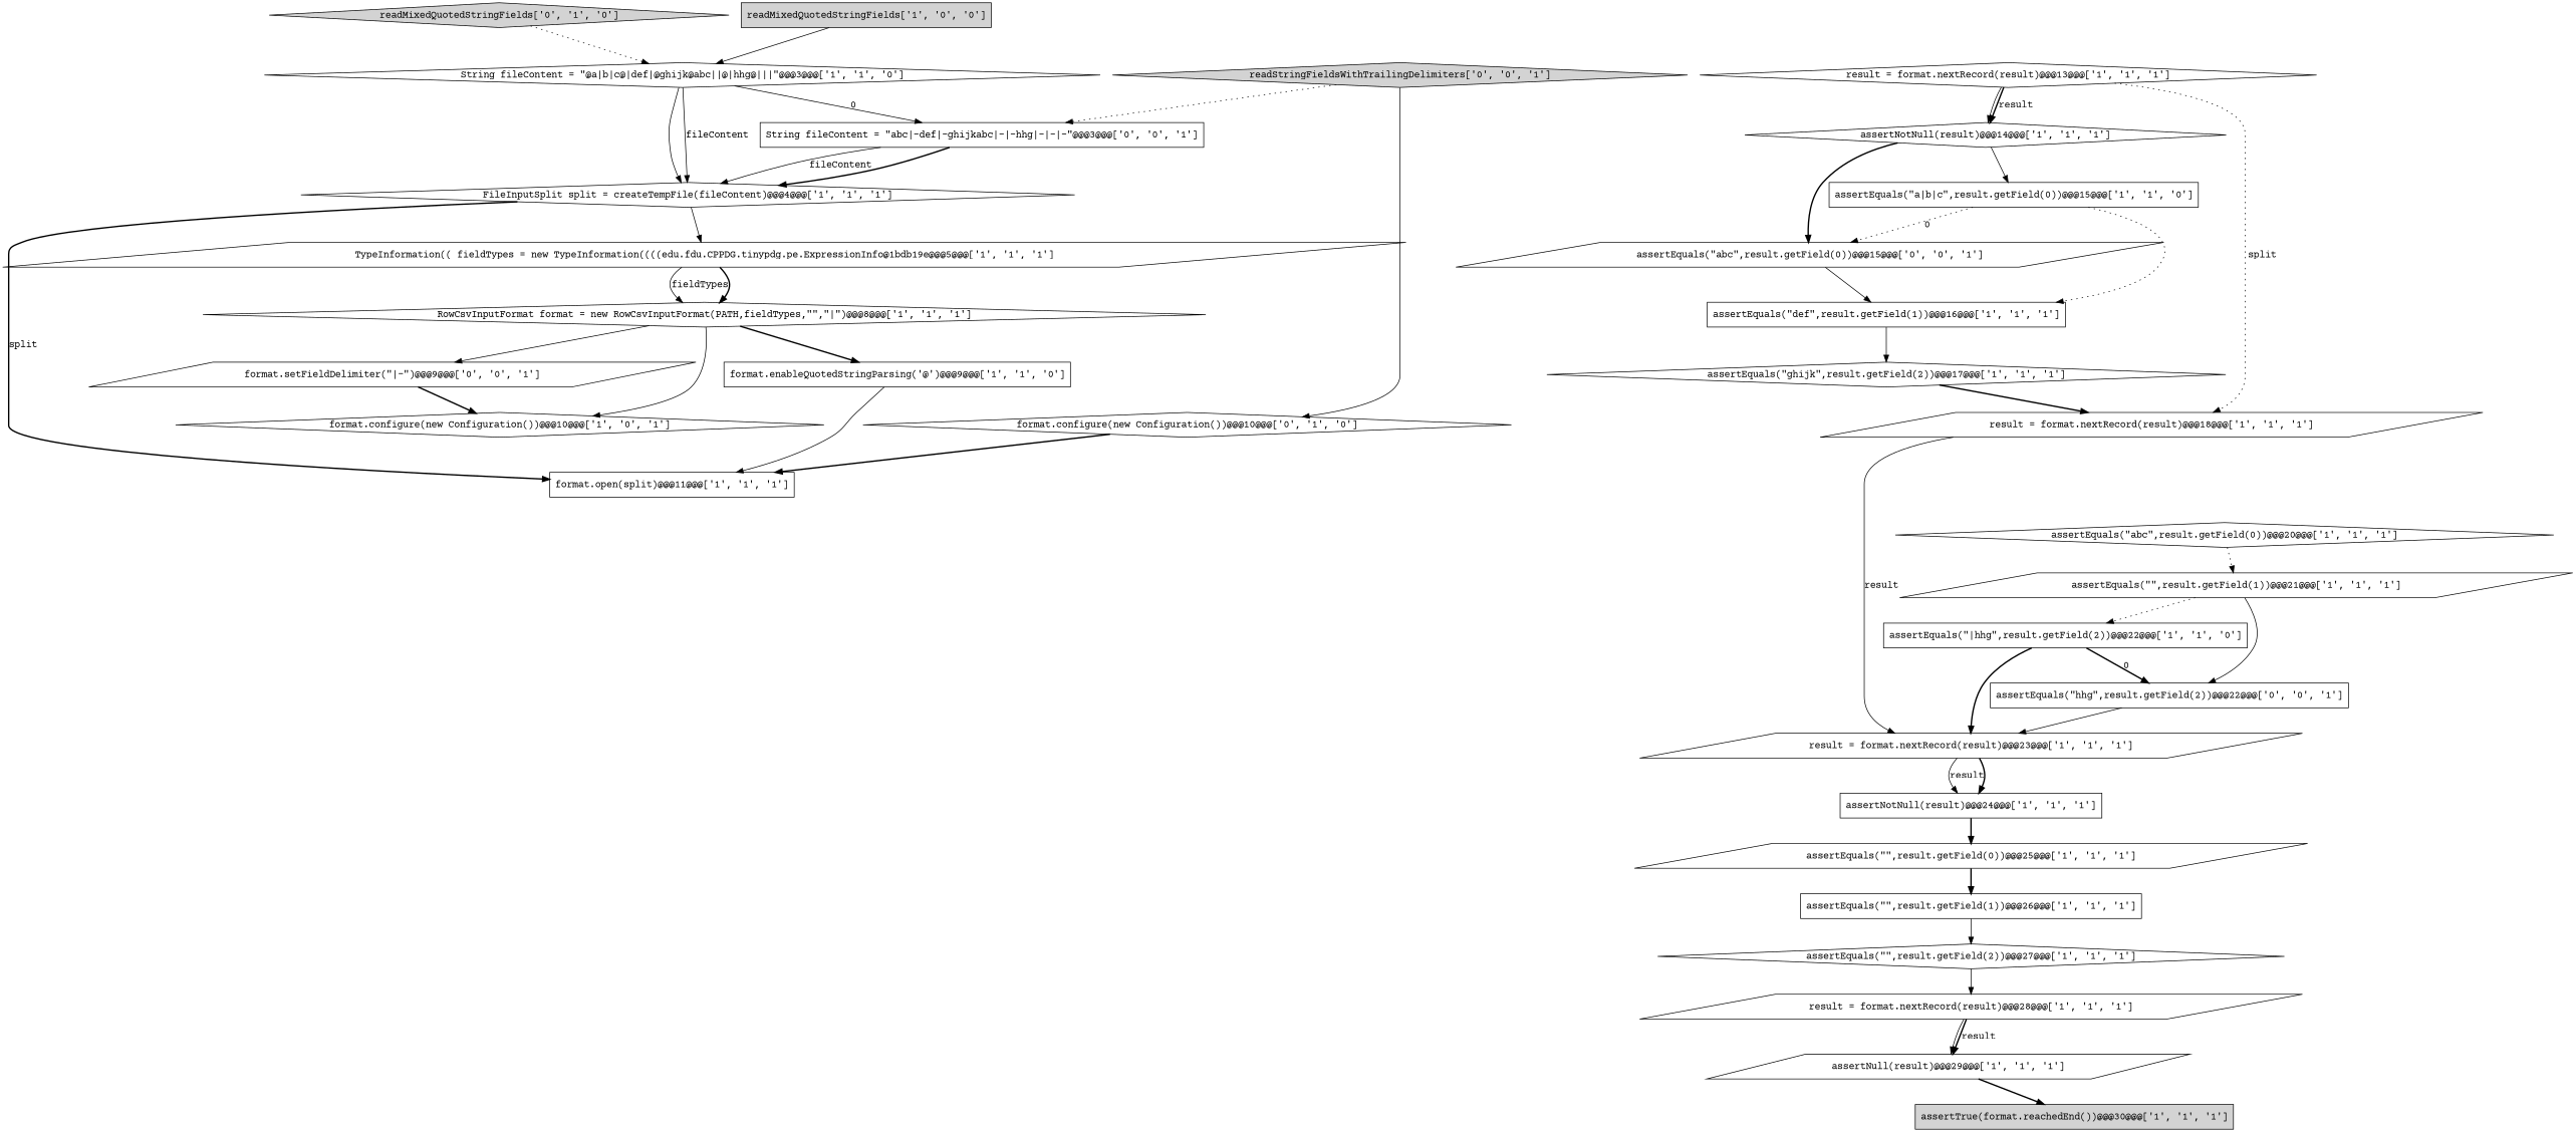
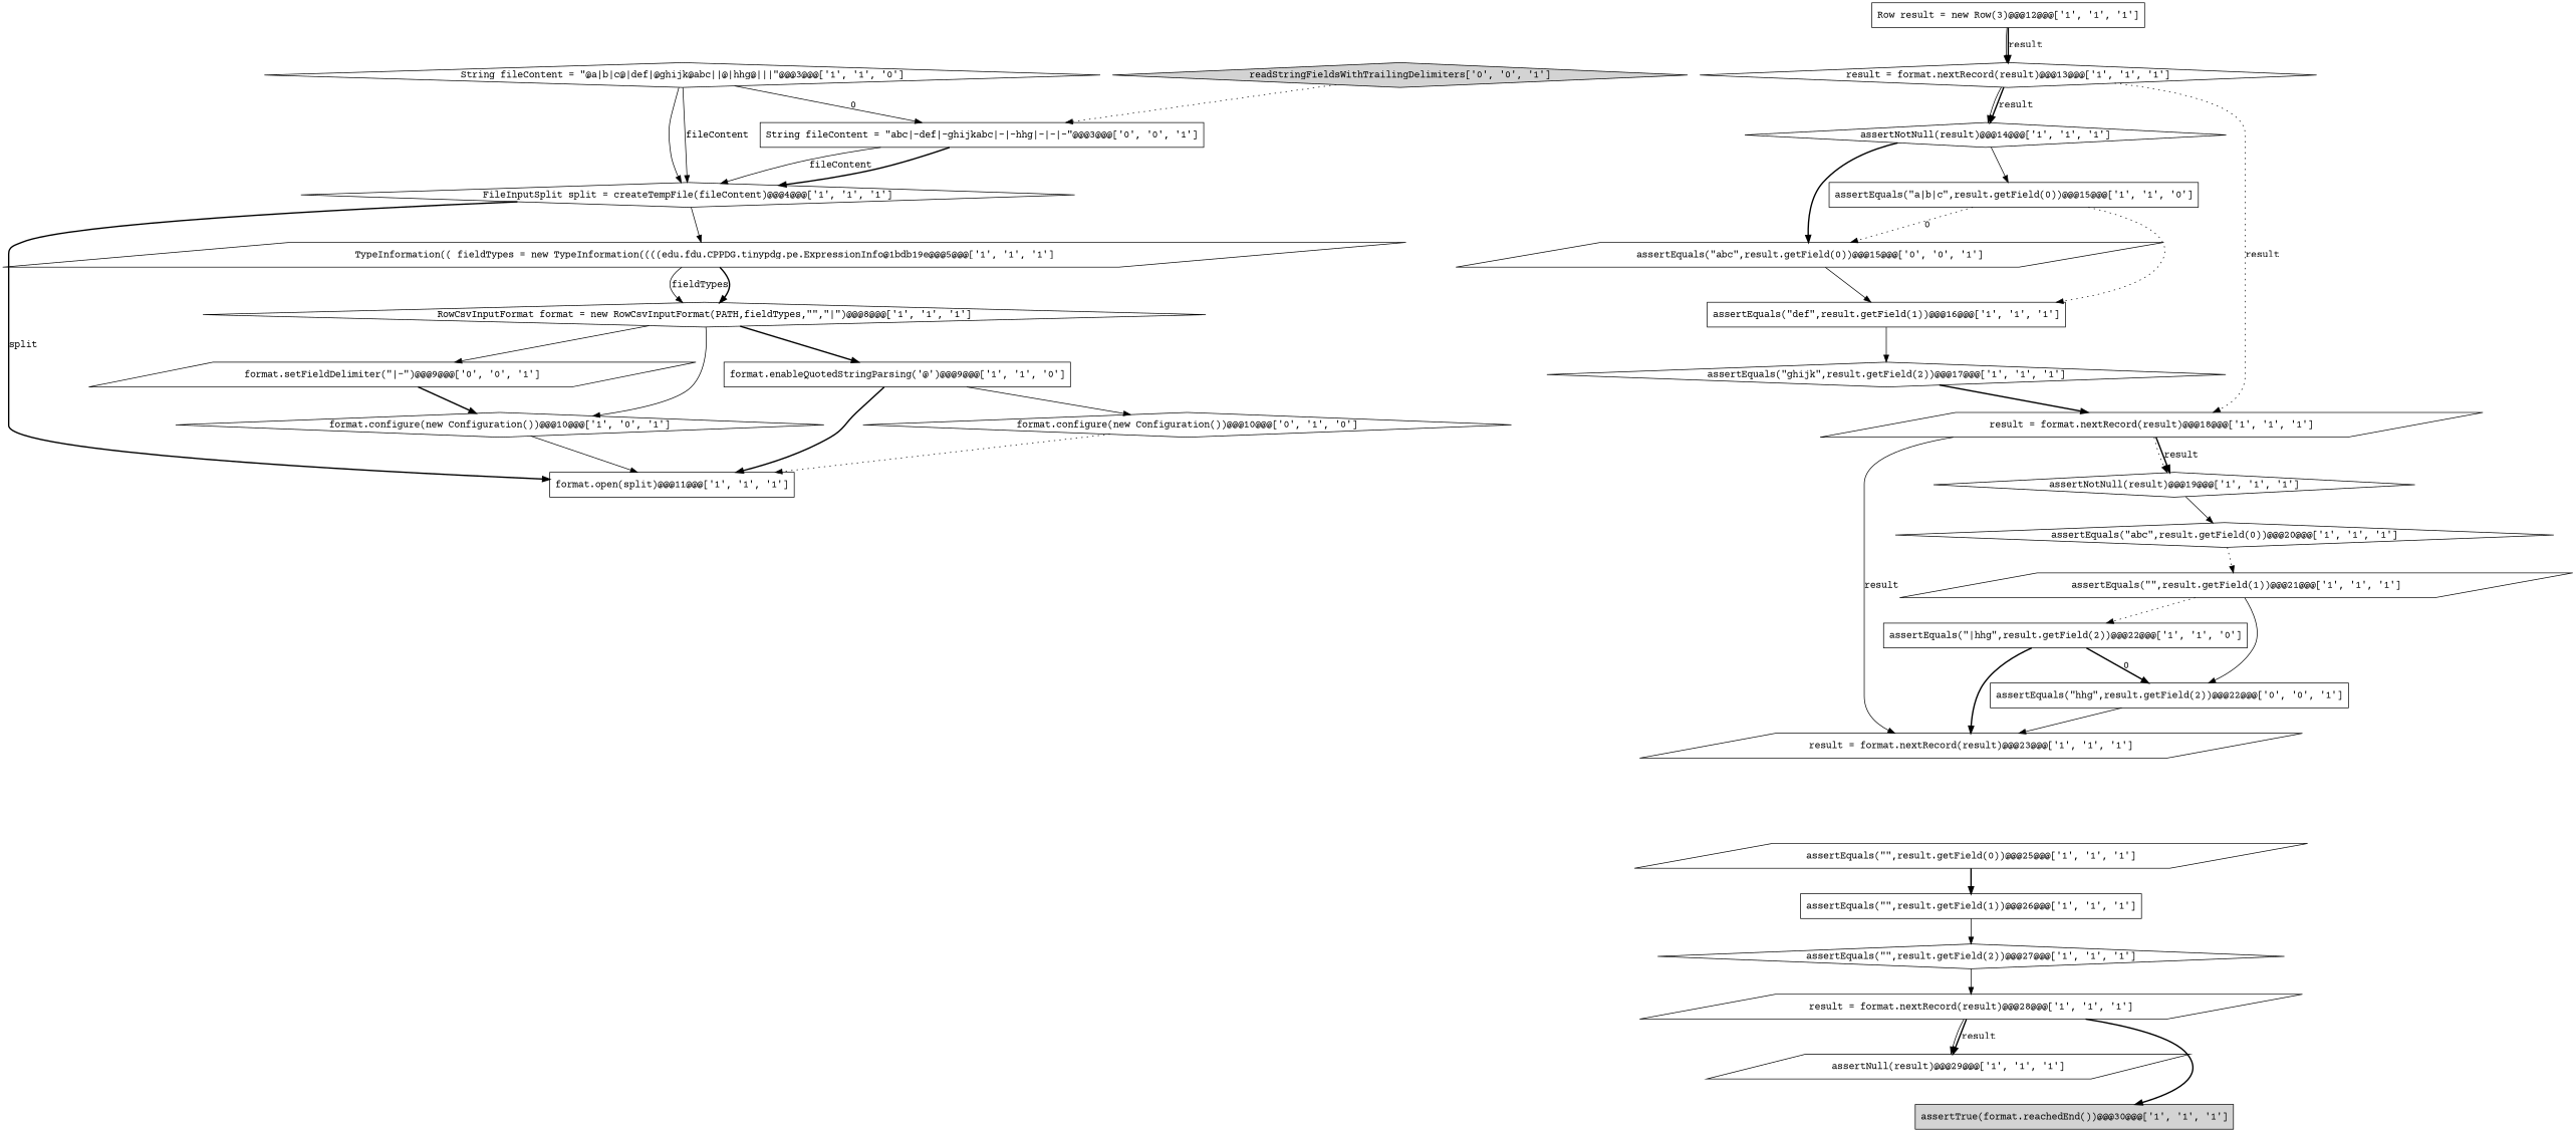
  digraph {
    fontname="Courier Prime"
    node [fillcolor=white fontname="Courier Prime" shape=diamond style=filled]
    edge [fontname="Courier Prime" style=solid]
    n1 [label="String fileContent = \"@a|b|c@|def|@ghijk@abc||@|hhg@|||\"@@@3@@@['1', '1', '0']"]
    n2 [label="FileInputSplit split = createTempFile(fileContent)@@@4@@@['1', '1', '1']"]
    n3 [label="String fileContent = \"abc|-def|-ghijkabc|-|-hhg|-|-|-\"@@@3@@@['0', '0', '1']" shape=box]
    n4 [label="TypeInformation(( fieldTypes = new TypeInformation((((edu.fdu.CPPDG.tinypdg.pe.ExpressionInfo@1bdb19e@@@5@@@['1', '1', '1']" shape=parallelogram]
    n5 [label="format.open(split)@@@11@@@['1', '1', '1']" shape=box]
    n6 [label="assertEquals(\"\",result.getField(2))@@@27@@@['1', '1', '1']"]
    n7 [label="result = format.nextRecord(result)@@@28@@@['1', '1', '1']" shape=parallelogram]
    n8 [label="assertNull(result)@@@29@@@['1', '1', '1']" shape=parallelogram]
    n9 [label="assertNotNull(result)@@@14@@@['1', '1', '1']"]
    n10 [label="assertEquals(\"abc\",result.getField(0))@@@15@@@['0', '0', '1']" shape=parallelogram]
    n11 [label="assertEquals(\"a|b|c\",result.getField(0))@@@15@@@['1', '1', '0']" shape=box]
    n12 [label="assertEquals(\"def\",result.getField(1))@@@16@@@['1', '1', '1']" shape=box]
    n13 [label="assertEquals(\"ghijk\",result.getField(2))@@@17@@@['1', '1', '1']"]
    n14 [label="result = format.nextRecord(result)@@@18@@@['1', '1', '1']" shape=parallelogram]
    n15 [label="result = format.nextRecord(result)@@@23@@@['1', '1', '1']" shape=parallelogram]
+   n16 [label="assertNotNull(result)@@@19@@@['1', '1', '1']"]
    n17 [label="format.setFieldDelimiter(\"|-\")@@@9@@@['0', '0', '1']" shape=parallelogram]
    n18 [label="format.configure(new Configuration())@@@10@@@['1', '0', '1']"]
-   n19 [label="assertNotNull(result)@@@24@@@['1', '1', '1']" shape=box]
    n20 [label="assertEquals(\"\",result.getField(0))@@@25@@@['1', '1', '1']" shape=parallelogram]
    n21 [label="assertEquals(\"\",result.getField(1))@@@26@@@['1', '1', '1']" shape=box]
+   n22 [label="Row result = new Row(3)@@@12@@@['1', '1', '1']" shape=box]
    n23 [label="result = format.nextRecord(result)@@@13@@@['1', '1', '1']"]
    n24 [fillcolor=lightgray label="readStringFieldsWithTrailingDelimiters['0', '0', '1']"]
    n25 [label="RowCsvInputFormat format = new RowCsvInputFormat(PATH,fieldTypes,\"\",\"|\")@@@8@@@['1', '1', '1']"]
    n26 [label="format.enableQuotedStringParsing('@')@@@9@@@['1', '1', '0']" shape=box]
-   n27 [fillcolor=lightgray label="readMixedQuotedStringFields['0', '1', '0']"]
    n28 [label="assertEquals(\"abc\",result.getField(0))@@@20@@@['1', '1', '1']"]
    n29 [label="assertEquals(\"\",result.getField(1))@@@21@@@['1', '1', '1']" shape=parallelogram]
    n30 [fillcolor=lightgray label="assertTrue(format.reachedEnd())@@@30@@@['1', '1', '1']" shape=box]
    n31 [label="format.configure(new Configuration())@@@10@@@['0', '1', '0']"]
    n32 [label="assertEquals(\"|hhg\",result.getField(2))@@@22@@@['1', '1', '0']" shape=box]
    n33 [label="assertEquals(\"hhg\",result.getField(2))@@@22@@@['0', '0', '1']" shape=box]
-   n34 [fillcolor=lightgray label="readMixedQuotedStringFields['1', '0', '0']" shape=box]
    n1 -> n2
    n1 -> n2 [label=fileContent]
    n1 -> n3 [label=0]
    n2 -> n4
    n2 -> n5 [label=split style=bold]
    n3 -> n2 [label=fileContent]
    n3 -> n2 [style=bold]
    n4 -> n25 [label=fieldTypes]
    n4 -> n25 [style=bold]
    n6 -> n7
    n7 -> n8
    n7 -> n8 [label=result style=bold]
-   n8 -> n30 [style=bold]
+   n7 -> n30 [style=bold]
    n9 -> n10 [style=bold]
    n9 -> n11
    n10 -> n12
    n11 -> n10 [label=0 style=dotted]
    n11 -> n12 [style=dotted]
    n12 -> n13
    n13 -> n14 [style=bold]
    n14 -> n15 [label=result]
-   n15 -> n19 [label=result]
-   n15 -> n19 [style=bold]
+   n14 -> n16 [style=dotted]
+   n14 -> n16 [label=result style=bold]
+   n16 -> n28
    n17 -> n18 [style=bold]
-   n19 -> n20 [style=bold]
+   n18 -> n5
    n20 -> n21 [style=bold]
    n21 -> n6
+   n22 -> n23
+   n22 -> n23 [label=result style=bold]
    n23 -> n9
    n23 -> n9 [label=result style=bold]
-   n23 -> n14 [label=split style=dotted]
+   n23 -> n14 [label=result style=dotted]
    n24 -> n3 [style=dotted]
    n25 -> n17
    n25 -> n18
    n25 -> n26 [style=bold]
-   n26 -> n5
-   n24 -> n31
-   n27 -> n1 [style=dotted]
+   n26 -> n5 [style=bold]
+   n26 -> n31
    n28 -> n29 [style=dotted]
    n29 -> n32 [style=dotted]
    n29 -> n33
-   n31 -> n5 [style=bold]
+   n31 -> n5 [style=dotted]
    n32 -> n15 [style=bold]
    n32 -> n33 [label=0 style=bold]
    n33 -> n15
-   n34 -> n1
  }
